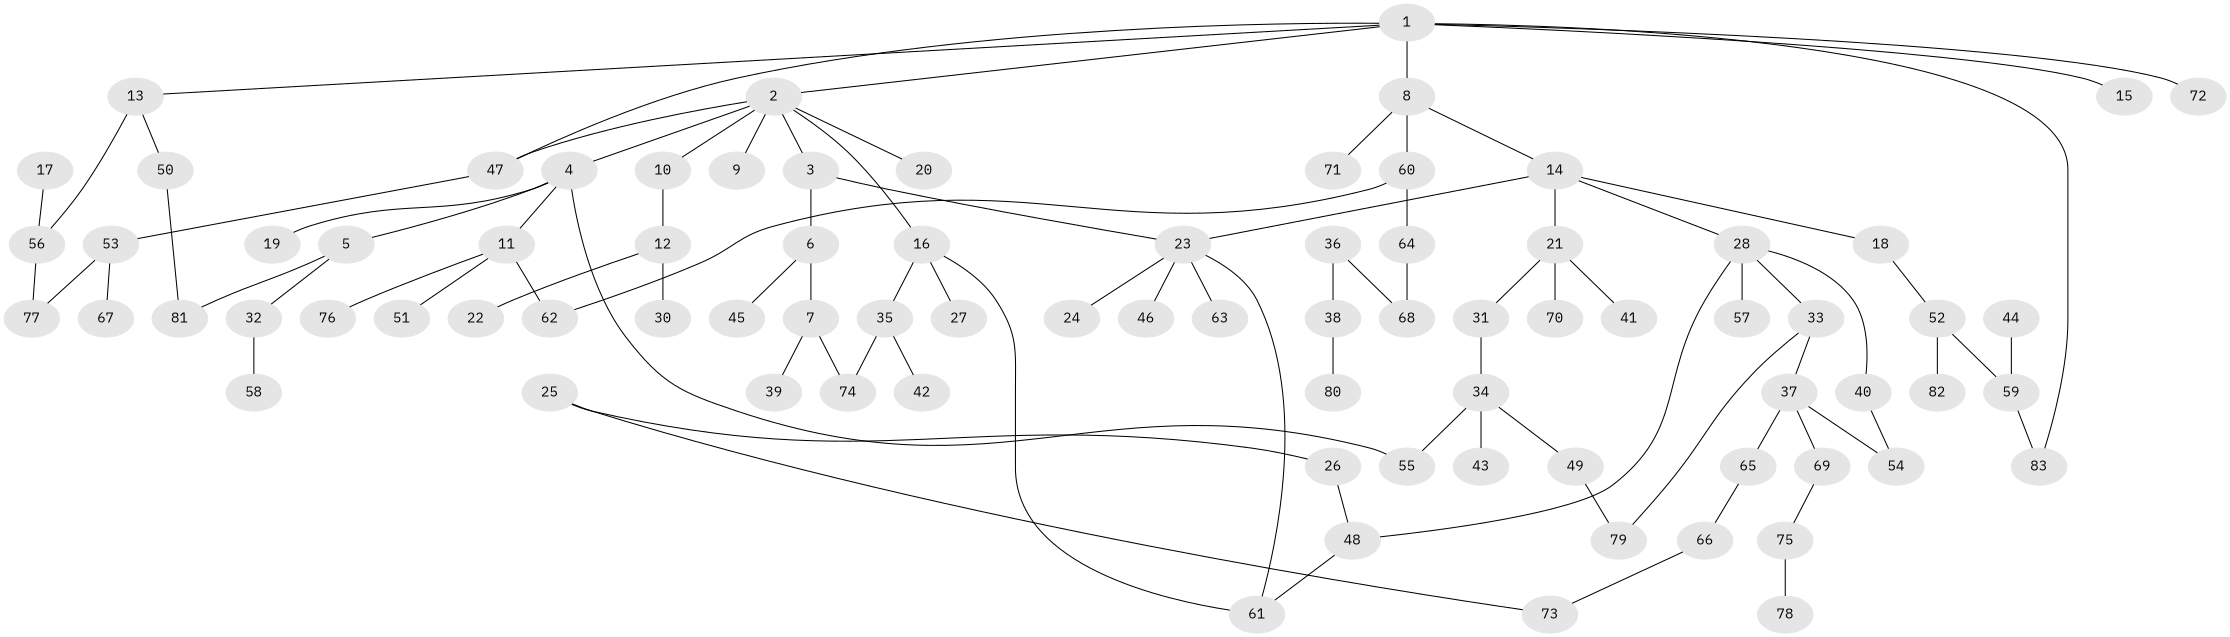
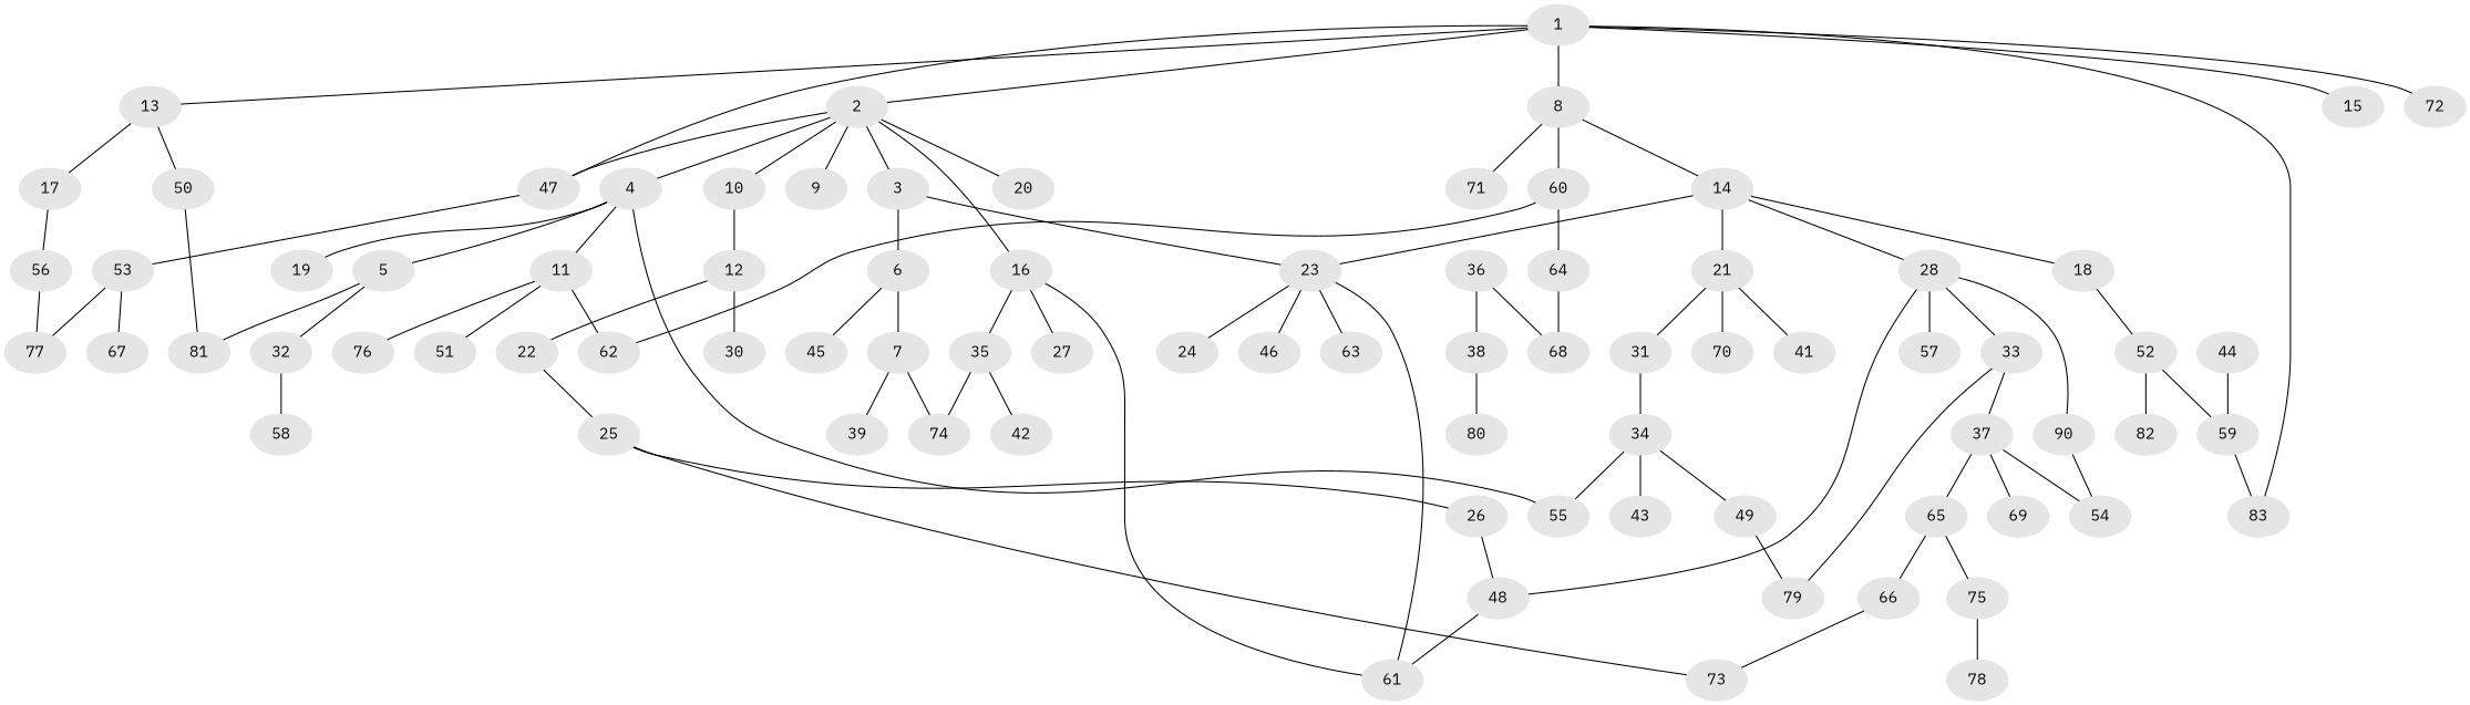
  graph {
    fontname="IBM Plex Mono"
    node [color=gray90 fontname="IBM Plex Mono" style=filled]
    edge [fontname="IBM Plex Mono"]
    1
    2
    8
    13
    15
    47
    72
    83
    3
    4
    9
    10
    16
    20
    14
    60
    71
    17
    50
    53
    6
    23
    5
    11
    19
    55
    12
    27
    35
    61
    7
    45
    24
    46
    63
    32
    81
    51
    62
    76
    58
    39
    74
    18
    21
    28
    64
    22
    30
    44
    59
    25
    56
    52
    31
    41
    70
    48
    33
-   40
+   40 [label=90]
    57
    42
    77
    82
    34
    26
    73
    37
    79
    54
    36
    38
    68
    43
    49
    65
    69
    80
    66
    75
    67
    78
    1 -- 2
    1 -- 8
    1 -- 13
    1 -- 15
    1 -- 47
    1 -- 72
    1 -- 83
    2 -- 47
    2 -- 3
    2 -- 4
    2 -- 9
    2 -- 10
    2 -- 16
    2 -- 20
    8 -- 14
    8 -- 60
    8 -- 71
-   13 -- 56
+   13 -- 17
    13 -- 50
    47 -- 53
    3 -- 6
    3 -- 23
    4 -- 5
    4 -- 11
    4 -- 19
    4 -- 55
    10 -- 12
    16 -- 27
    16 -- 35
    16 -- 61
    14 -- 23
    14 -- 18
    14 -- 21
    14 -- 28
    60 -- 62
    60 -- 64
    17 -- 56
    50 -- 81
    53 -- 77
    53 -- 67
    6 -- 7
    6 -- 45
    23 -- 61
    23 -- 24
    23 -- 46
    23 -- 63
    5 -- 32
    5 -- 81
    11 -- 51
    11 -- 62
    11 -- 76
    12 -- 22
    12 -- 30
    35 -- 74
    35 -- 42
    7 -- 39
    7 -- 74
    32 -- 58
    18 -- 52
    21 -- 31
    21 -- 41
    21 -- 70
    28 -- 48
    28 -- 33
    28 -- 40
    28 -- 57
    64 -- 68
+   22 -- 25
    44 -- 59
    59 -- 83
    25 -- 26
    25 -- 73
    56 -- 77
    52 -- 59
    52 -- 82
    31 -- 34
    48 -- 61
    33 -- 37
    33 -- 79
    40 -- 54
    34 -- 55
    34 -- 43
    34 -- 49
    26 -- 48
    37 -- 54
    37 -- 65
    37 -- 69
    36 -- 38
    36 -- 68
    38 -- 80
    49 -- 79
    65 -- 66
-   69 -- 75
+   65 -- 75
    66 -- 73
    75 -- 78
  }
